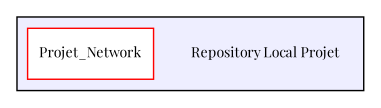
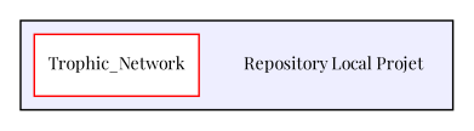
  digraph {
    compound=true
    fontname="Playfair Display"
    node [fontname="Playfair Display" fontsize=10]
    n1 [label="Repository Local Projet" shape=plaintext]
-   n2 [color=red fillcolor=white label=Projet_Network shape=box style=filled]
+   n2 [color=red fillcolor=white label=Trophic_Network shape=box style=filled]
    subgraph cluster_1 {
      bgcolor="#eeeeff"
      pencolor=black
      n1
      n2
    }
  }
